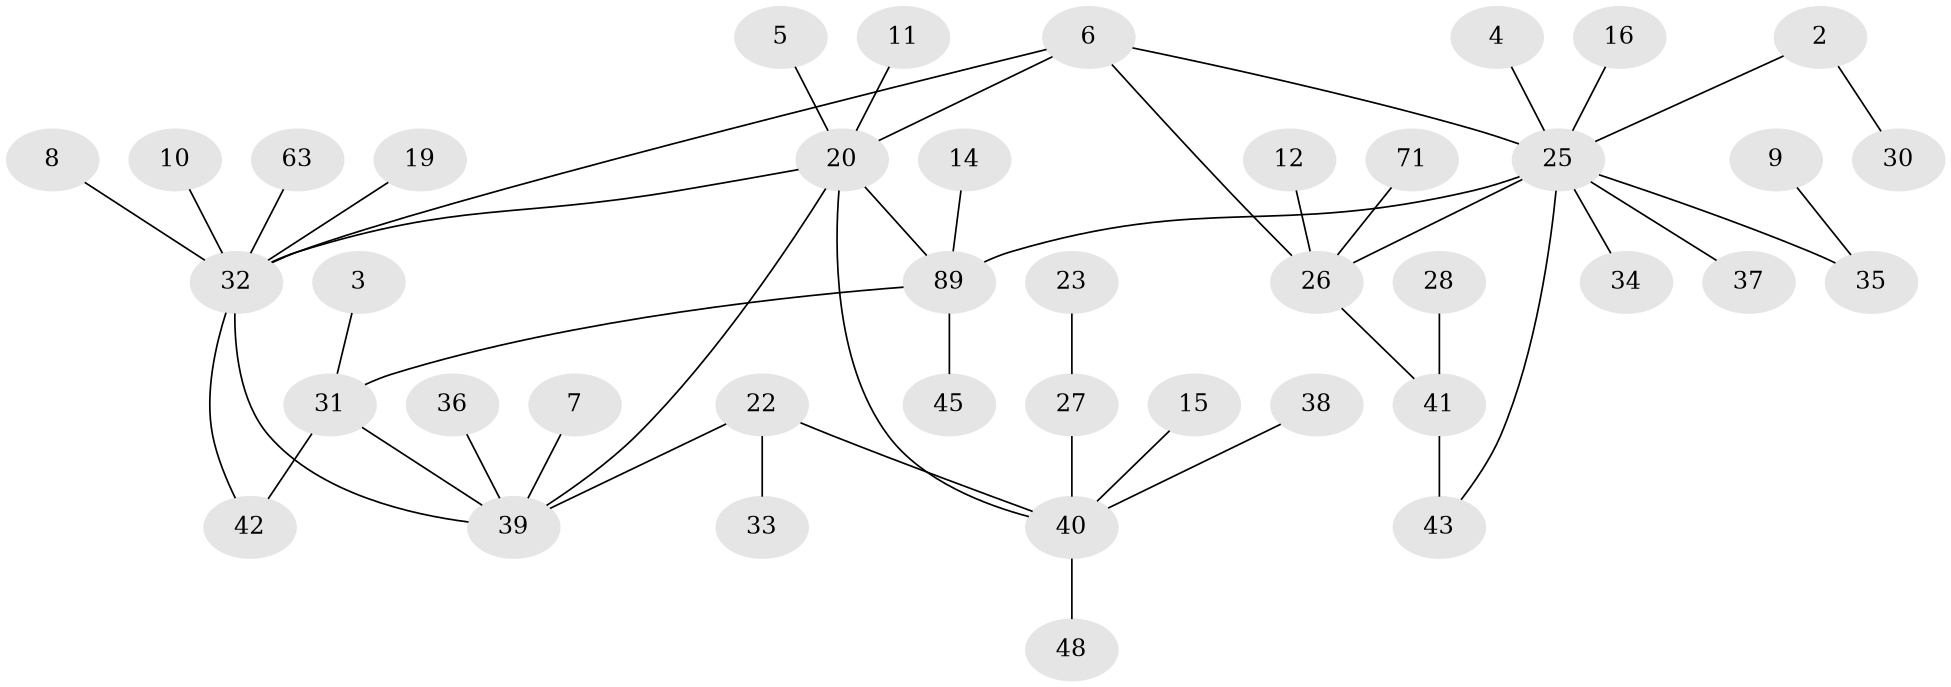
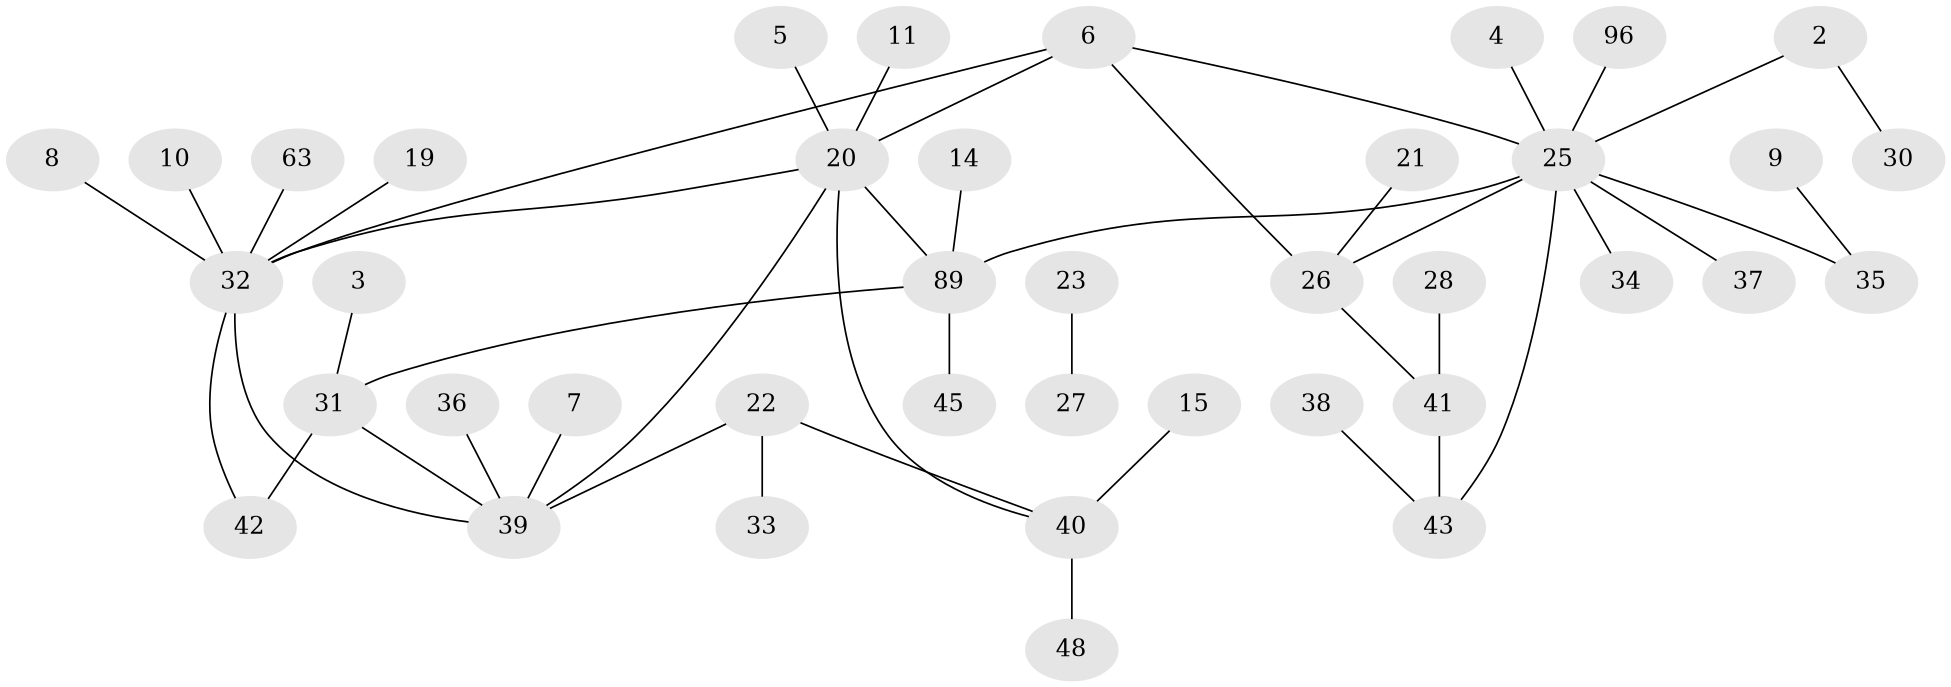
  graph {
    node [color=gray90 style=filled]
    edge [weight=1.0]
    22
    39
    40
    33
    2
    25
    30
    26
    35
    n10 [label=89]
    34
    37
    43
    3
    31
    42
    4
    5
    20
    32
    6
    41
    7
    8
    9
    10
    11
-   12
    n29 [label=63]
    14
    45
    15
    n33 [label=48]
-   16
+   16 [label=96]
    19
-   21 [label=71]
+   21
    23
    27
    28
    36
    38
    22 -- 39
    22 -- 40
    22 -- 33
    40 -- n33
    2 -- 25
    2 -- 30
    25 -- 26
    25 -- 35
    25 -- n10
    25 -- 34
    25 -- 37
    25 -- 43
    26 -- 41
    n10 -- 31
    n10 -- 45
    3 -- 31
    31 -- 39
    31 -- 42
    4 -- 25
    5 -- 20
    20 -- 39
    20 -- 40
    20 -- n10
    20 -- 32
    32 -- 39
    32 -- 42
    6 -- 25
    6 -- 26
    6 -- 20
    6 -- 32
    41 -- 43
    7 -- 39
    8 -- 32
    9 -- 35
    10 -- 32
    11 -- 20
-   12 -- 26
    n29 -- 32
    14 -- n10
    15 -- 40
    16 -- 25
    19 -- 32
    21 -- 26
    23 -- 27
-   27 -- 40
    28 -- 41
    36 -- 39
-   38 -- 40
+   38 -- 43
  }
